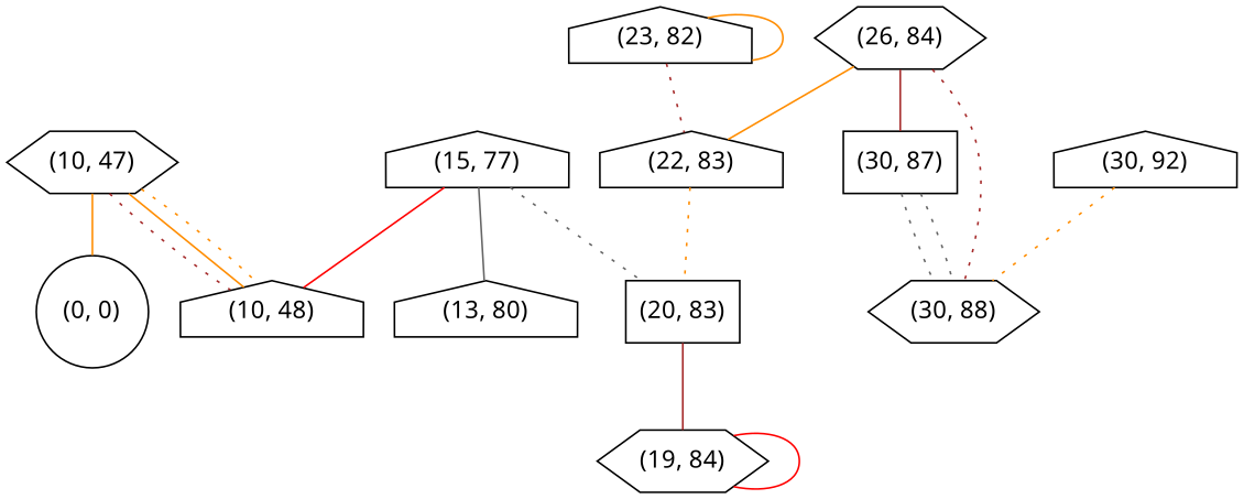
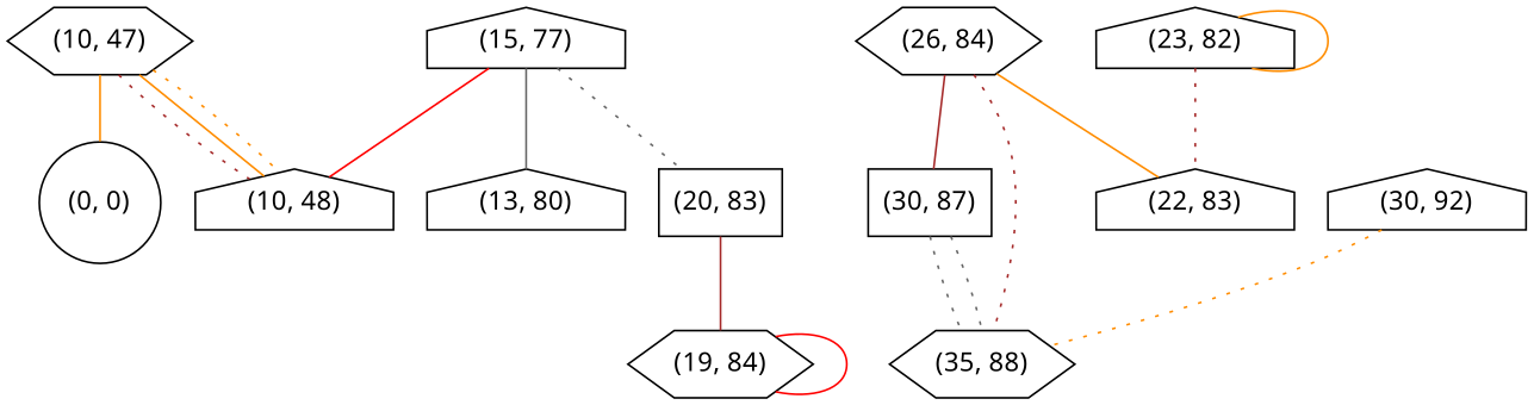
  graph {
    fontname="Noto Sans"
    node [fontname="Noto Sans" shape=house]
    edge [color=darkorange fontname="Noto Sans" style=dotted weight=1]
    "(10, 48)"
    "(10, 47)" [shape=hexagon]
    "(0, 0)" [shape=circle]
    "(15, 77)"
    "(13, 80)"
    "(20, 83)" [shape=box]
    "(19, 84)" [shape=hexagon]
    "(30, 87)" [shape=box]
    "(26, 84)" [shape=hexagon]
    "(22, 83)"
-   "(30, 88)" [shape=hexagon]
+   "(30, 88)" [shape=hexagon label="(35, 88)"]
    n12 [label="(23, 82)"]
    "(30, 92)"
    "(10, 47)" -- "(10, 48)" [color=brown]
    "(10, 47)" -- "(10, 48)" [style=solid]
    "(10, 47)" -- "(10, 48)"
    "(10, 47)" -- "(0, 0)" [style=solid weight=4]
    "(15, 77)" -- "(10, 48)" [color=red style=solid]
    "(15, 77)" -- "(13, 80)" [color=gray40 style=solid]
    "(15, 77)" -- "(20, 83)" [color=gray40]
    "(20, 83)" -- "(19, 84)" [color=brown style=solid]
    "(19, 84)" -- "(19, 84)" [color=red style=solid weight=2]
    "(30, 87)" -- "(30, 88)" [color=gray40]
    "(30, 87)" -- "(30, 88)" [color=gray40]
    "(26, 84)" -- "(30, 87)" [color=brown style=solid weight=2]
    "(26, 84)" -- "(22, 83)" [style=solid]
    "(26, 84)" -- "(30, 88)" [color=brown]
-   "(22, 83)" -- "(20, 83)"
    n12 -- "(22, 83)" [color=brown]
    n12 -- n12 [style=solid weight=2]
    "(30, 92)" -- "(30, 88)"
  }
